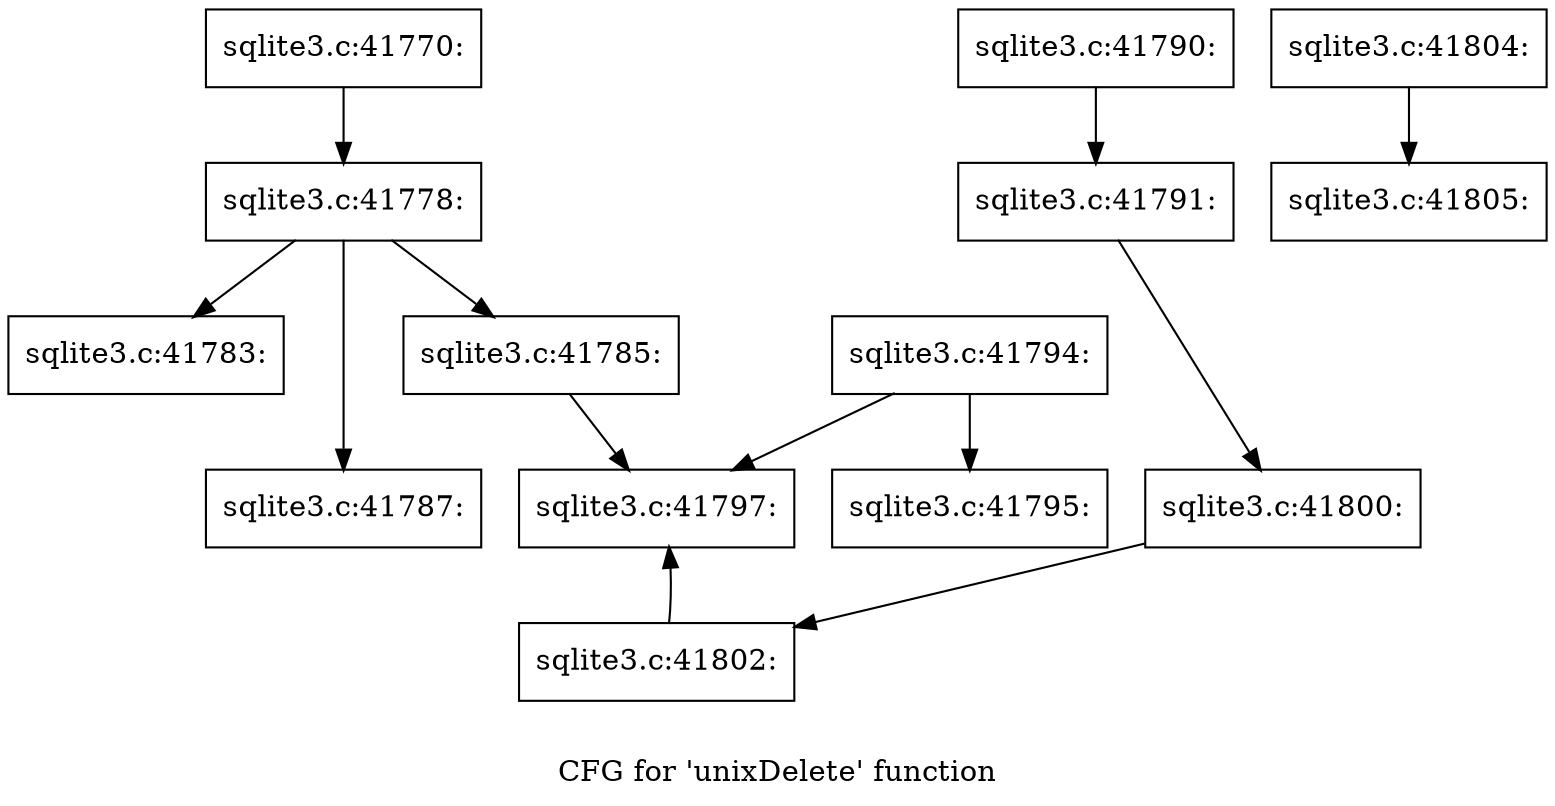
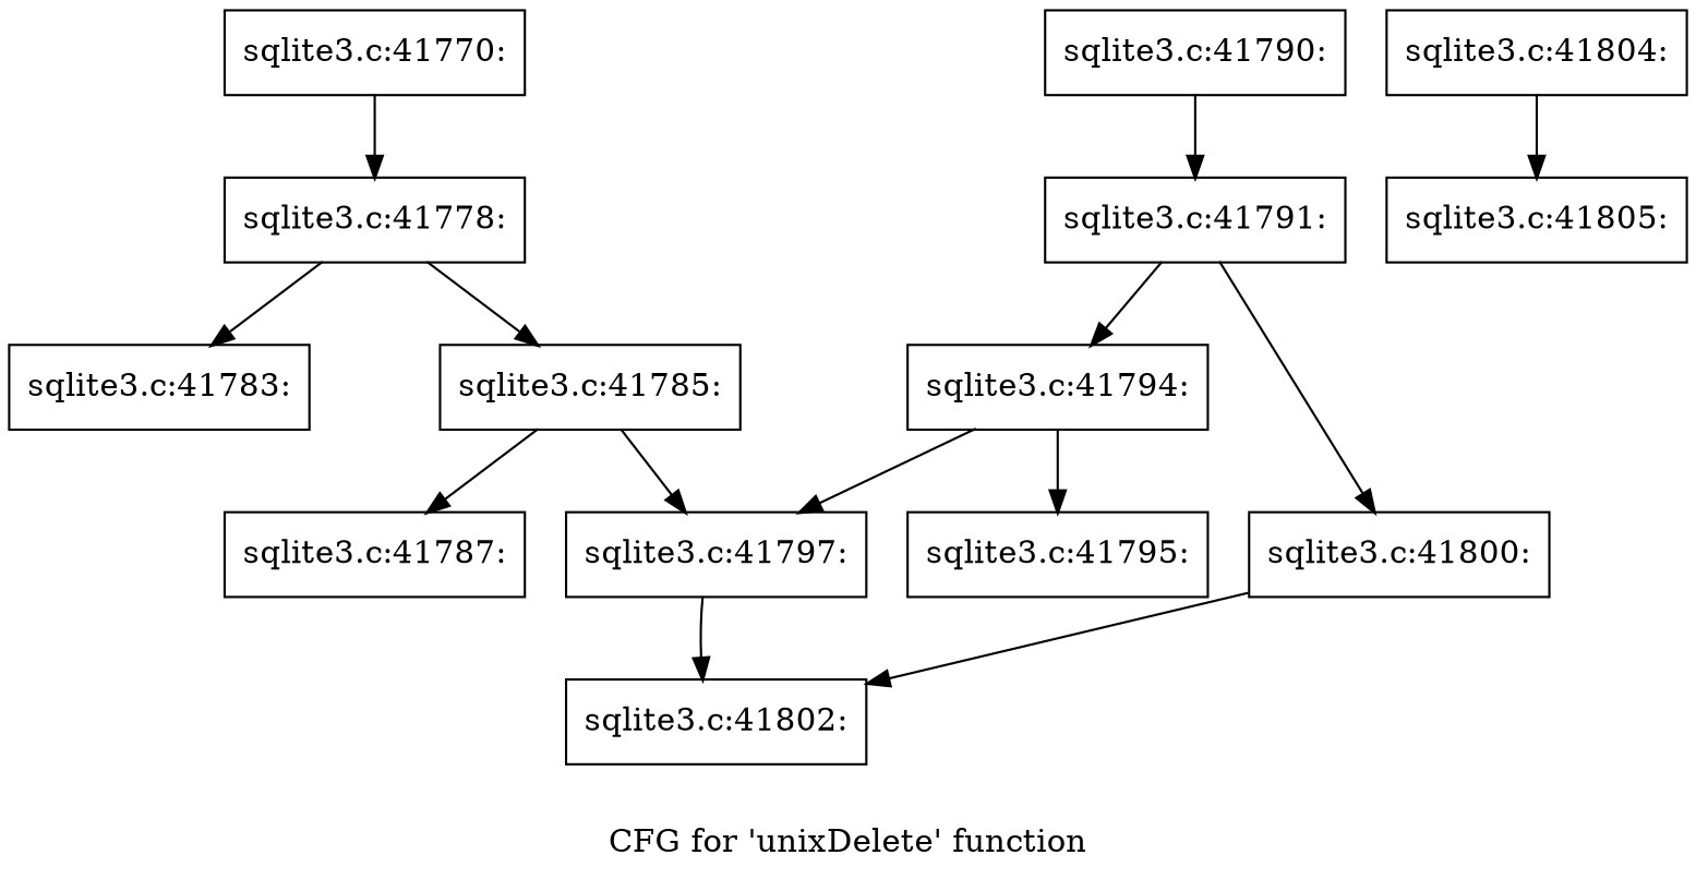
  digraph {
    label="CFG for 'unixDelete' function"
    node [shape=record]
    n1 [label="{sqlite3.c:41770:}"]
    n2 [label="{sqlite3.c:41778:}"]
    n3 [label="{sqlite3.c:41783:}"]
    n4 [label="{sqlite3.c:41785:}"]
    n5 [label="{sqlite3.c:41790:}"]
    n6 [label="{sqlite3.c:41791:}"]
    n7 [label="{sqlite3.c:41787:}"]
    n8 [label="{sqlite3.c:41797:}"]
    n9 [label="{sqlite3.c:41794:}"]
    n10 [label="{sqlite3.c:41800:}"]
    n11 [label="{sqlite3.c:41804:}"]
    n12 [label="{sqlite3.c:41805:}"]
    n13 [label="{sqlite3.c:41795:}"]
    n14 [label="{sqlite3.c:41802:}"]
    n1 -> n2
    n2 -> n3
    n2 -> n4
-   n2 -> n7
+   n4 -> n7
    n4 -> n8
    n5 -> n6
+   n6 -> n9
    n6 -> n10
-   n14 -> n8
+   n8 -> n14
    n9 -> n8
    n9 -> n13
    n10 -> n14
    n11 -> n12
  }
